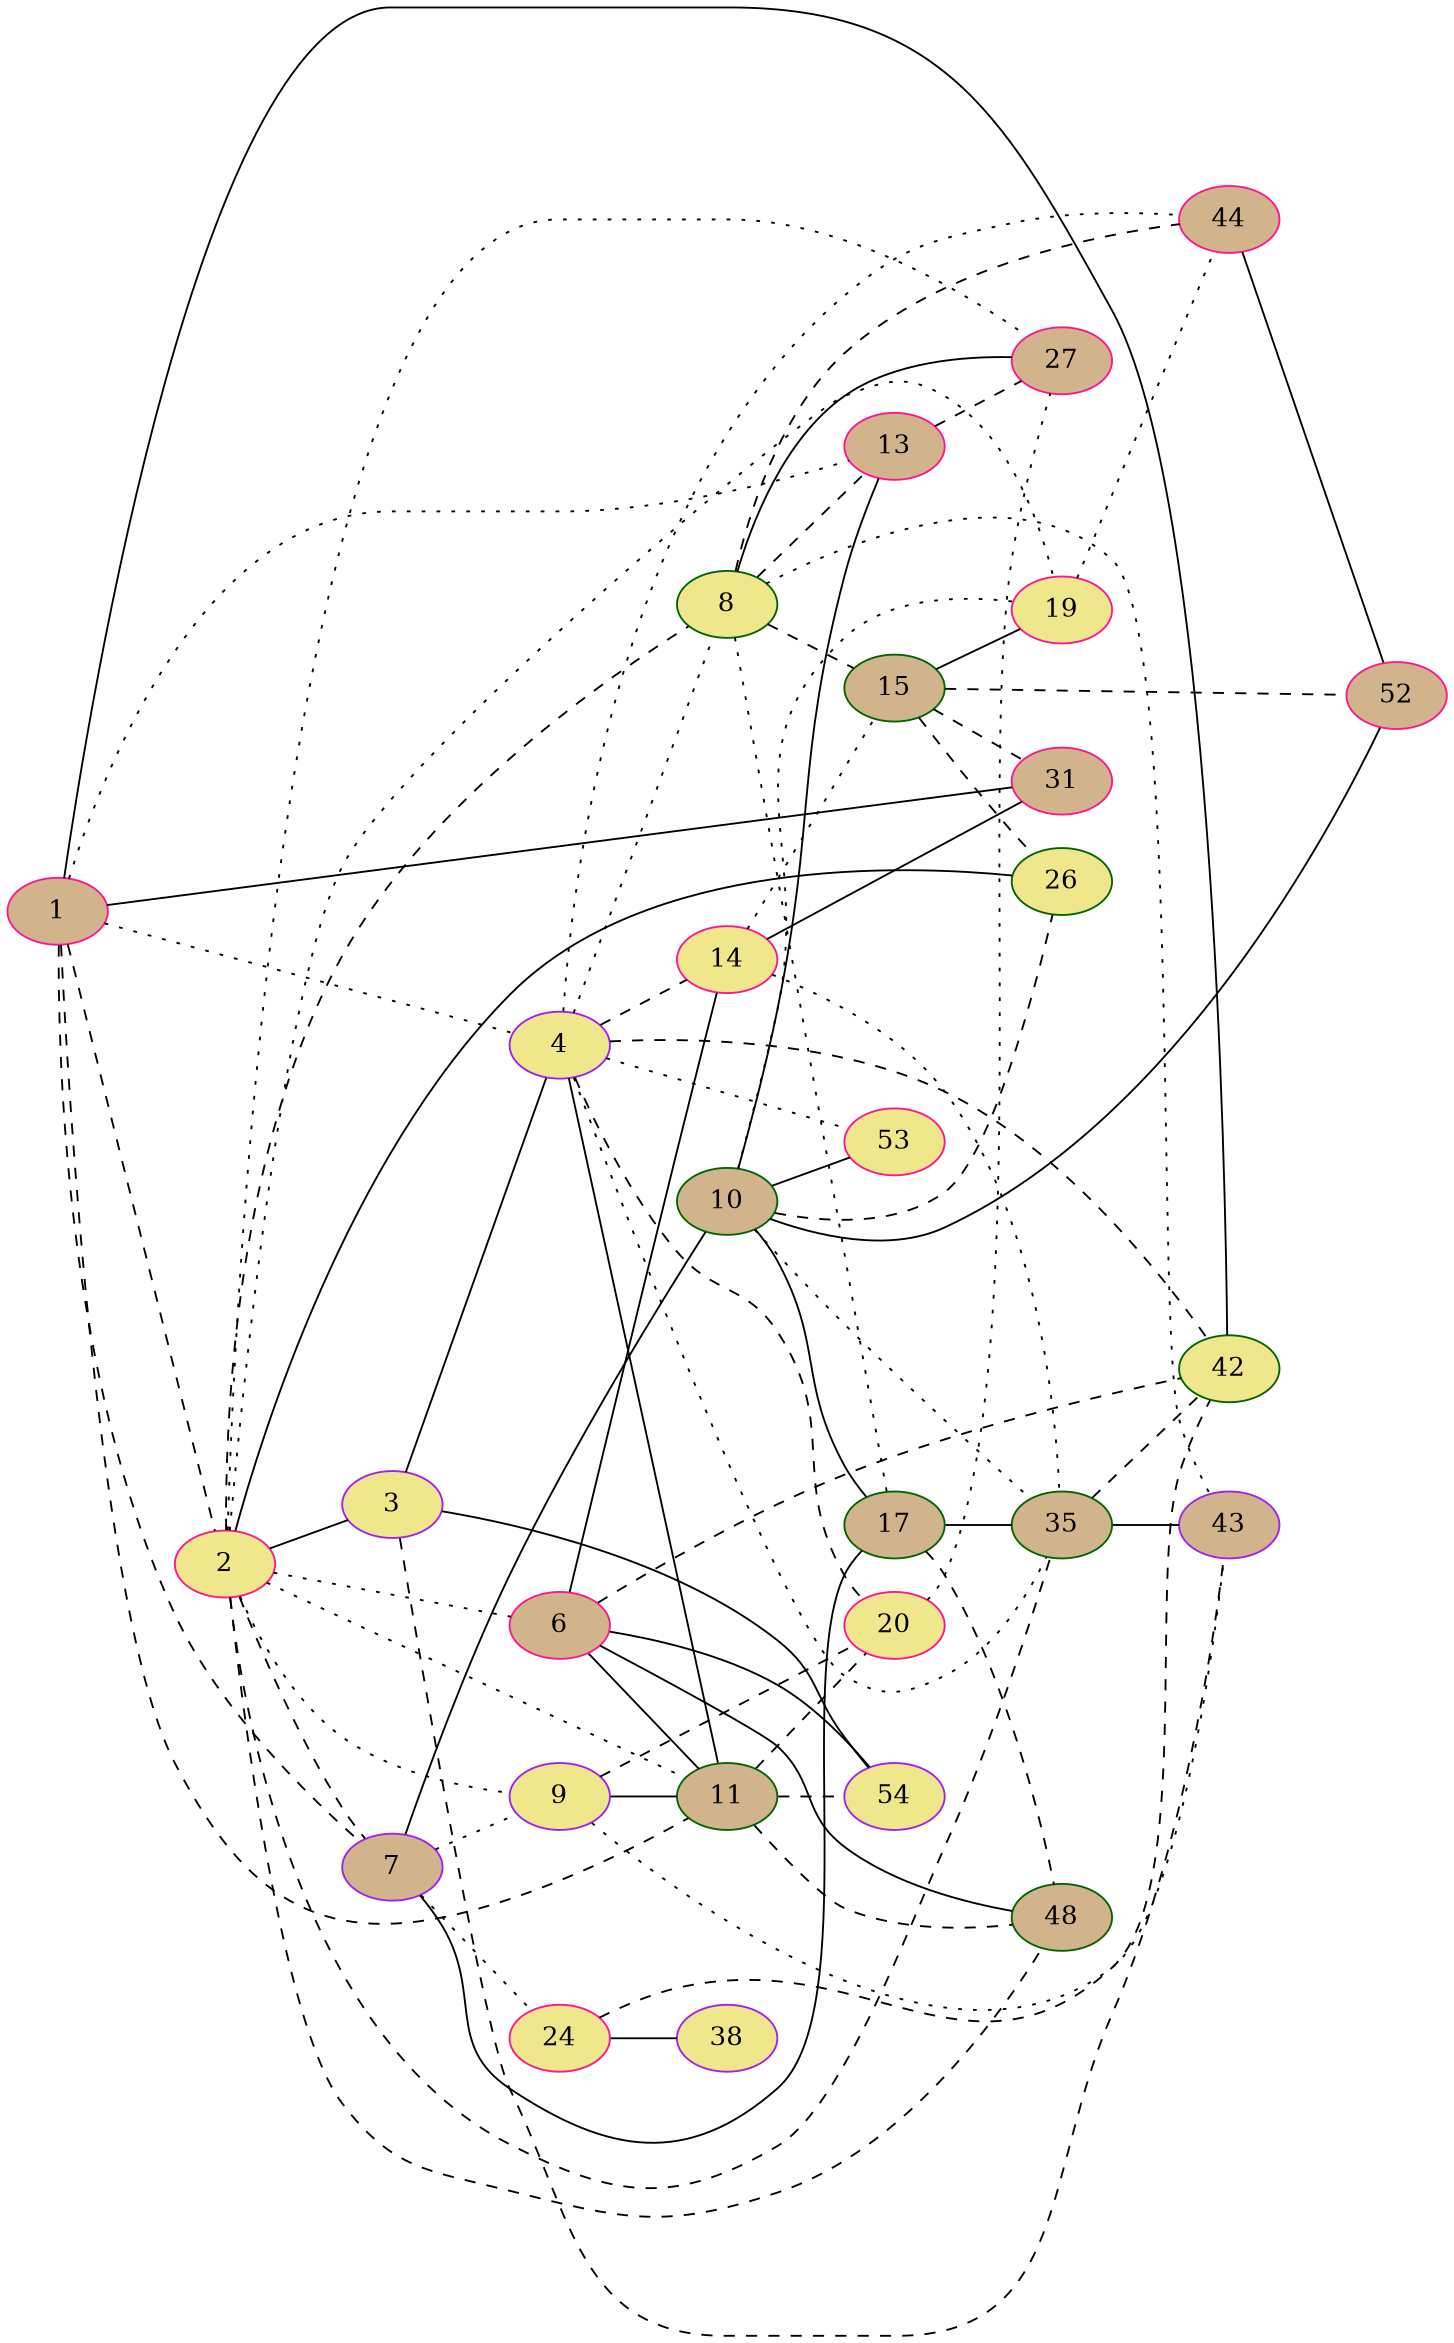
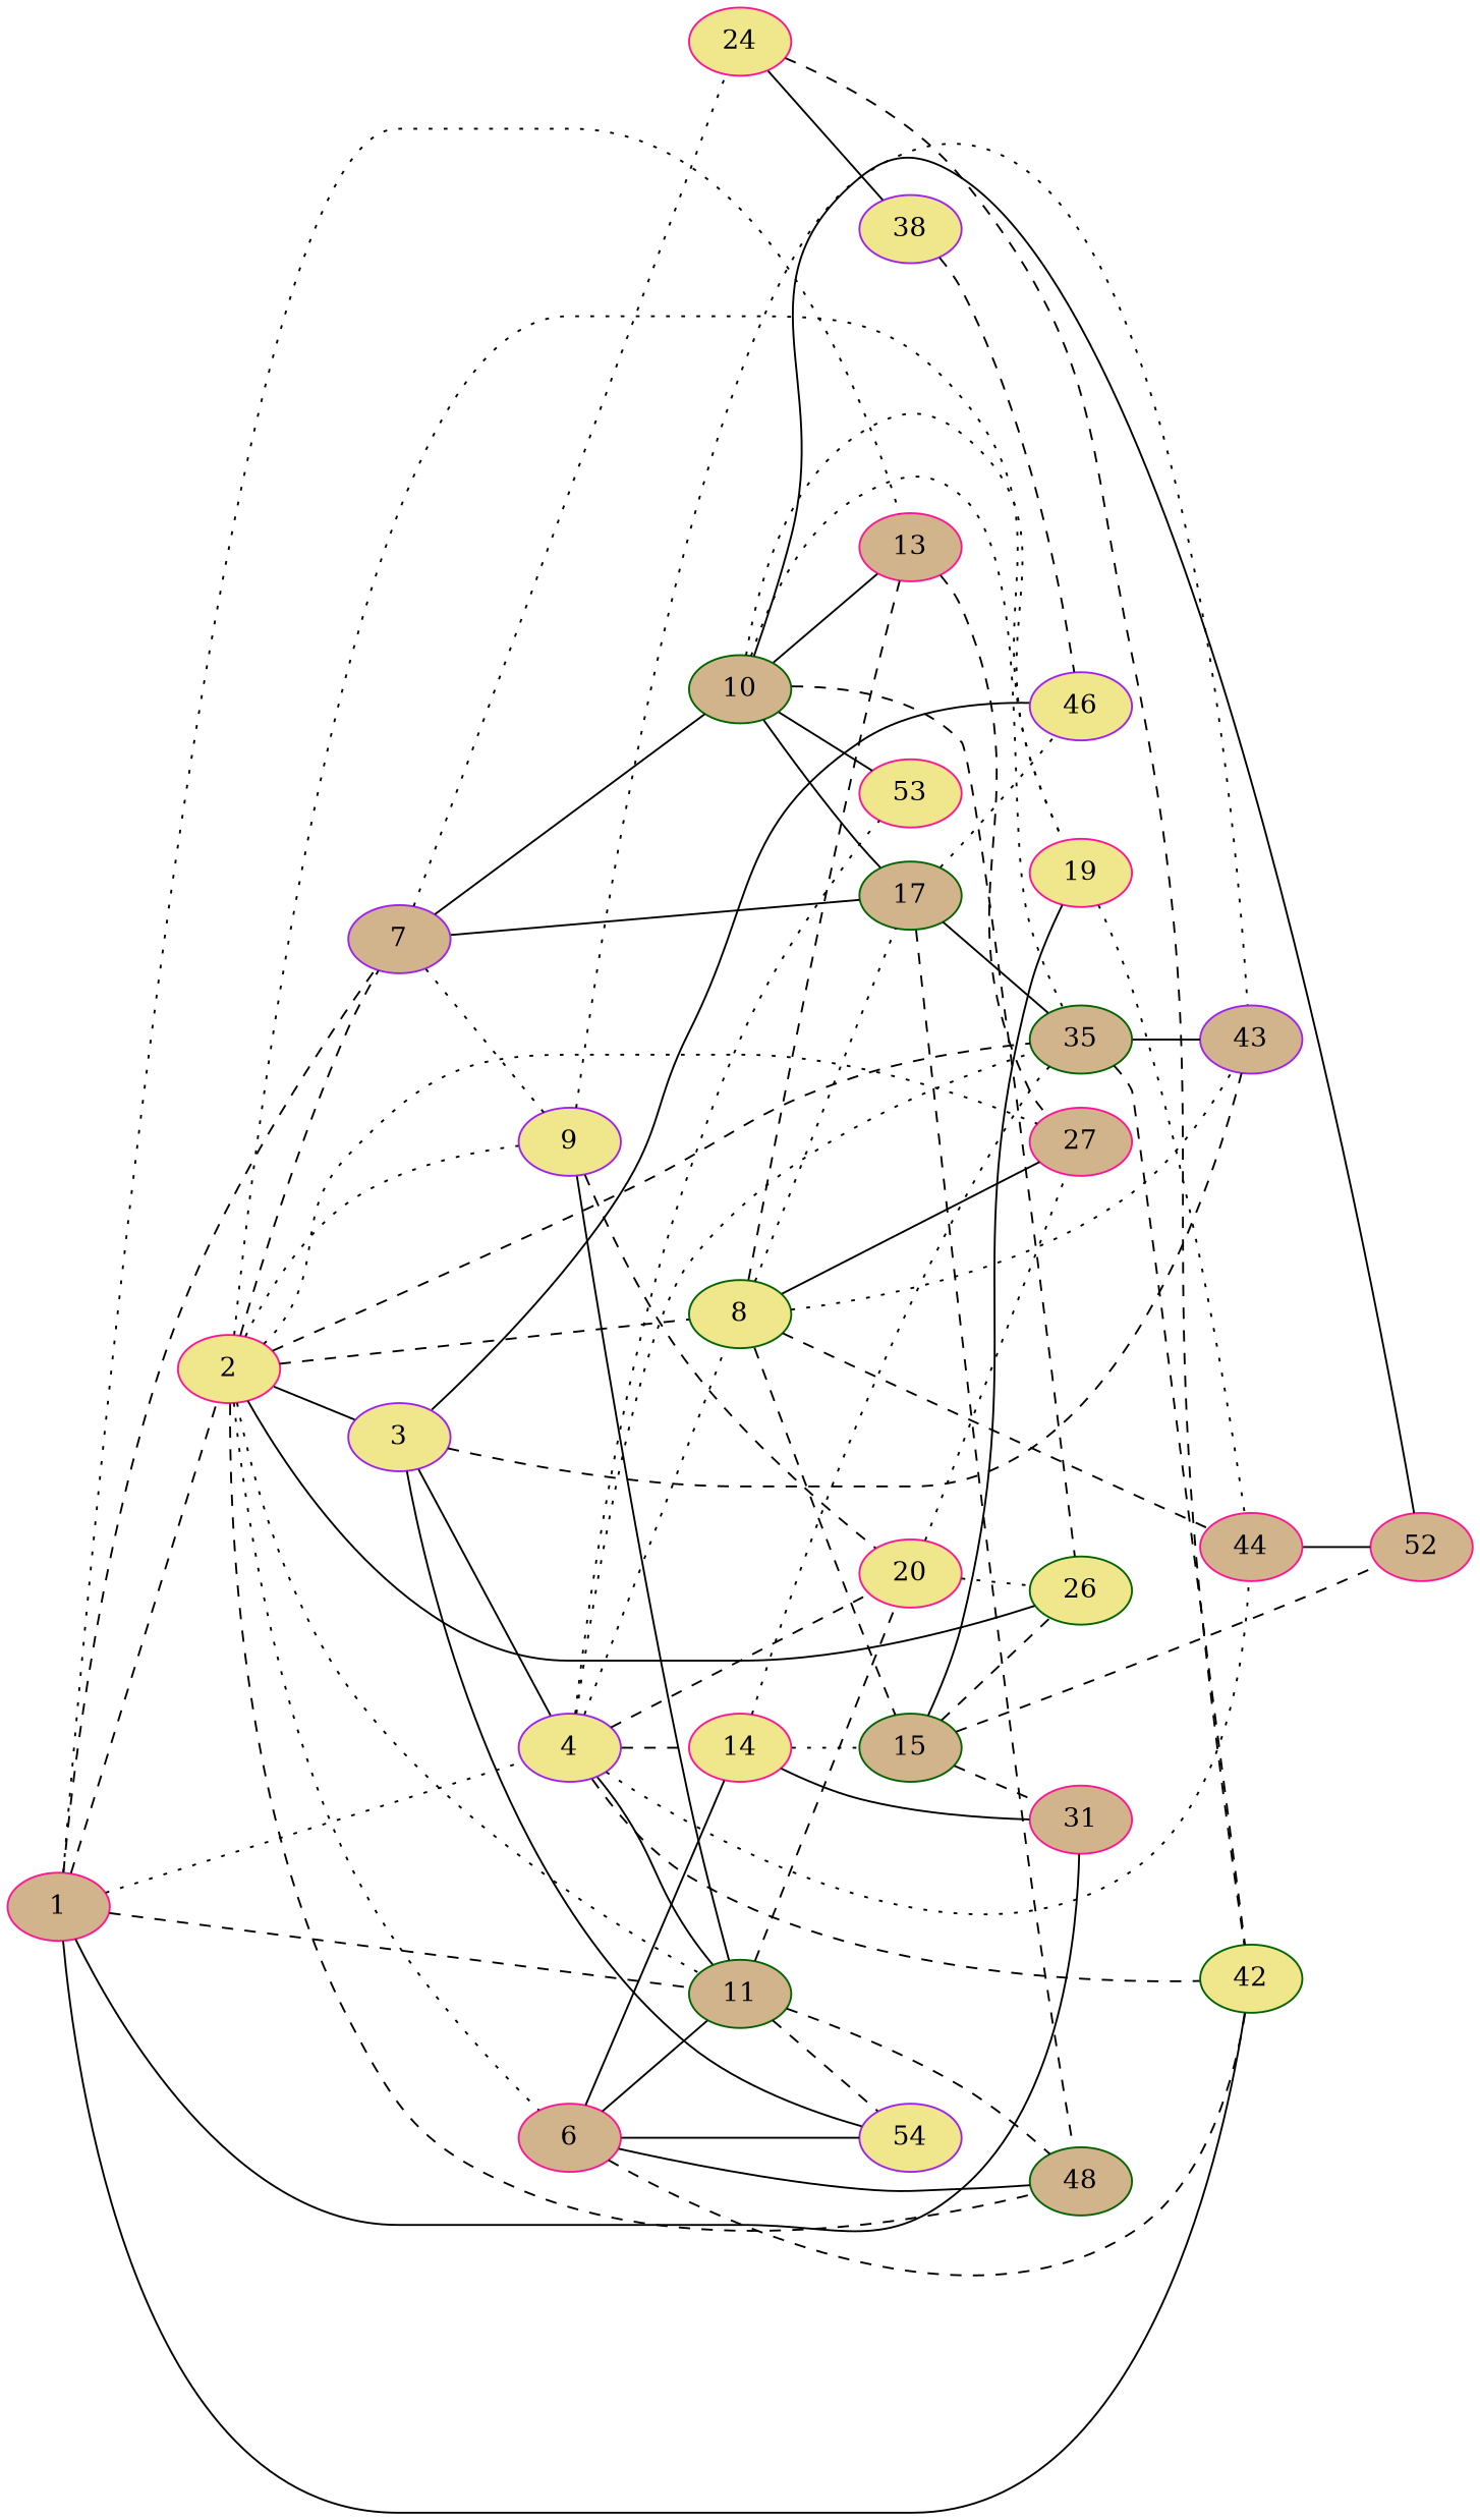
  graph {
    rankdir=LR
    node [color=deeppink fillcolor=tan style=filled]
    edge [style=dashed]
    1 [super="+45"]
    2 [fillcolor=khaki super="+16+59"]
    4 [color=purple fillcolor=khaki super="+61+5+34+23"]
    7 [color=purple super="+12"]
    11 [color=darkgreen super="+41+28"]
    13
    31
    42 [color=darkgreen fillcolor=khaki]
    3 [color=purple fillcolor=khaki super="+51"]
    6 [super="+21+25"]
    8 [color=darkgreen fillcolor=khaki super="+55"]
    9 [color=purple fillcolor=khaki super="+33"]
    19 [fillcolor=khaki super="+32"]
    26 [color=darkgreen fillcolor=khaki super="+47"]
    27 [super="+39"]
    35 [color=darkgreen super="+57+36"]
    48 [color=darkgreen]
    14 [fillcolor=khaki]
    20 [fillcolor=khaki]
    44
    53 [fillcolor=khaki]
    10 [color=darkgreen super="+30+18+56"]
    17 [color=darkgreen super="+22"]
    24 [fillcolor=khaki]
    54 [color=purple fillcolor=khaki]
    43 [color=purple super="+50"]
+   46 [color=purple fillcolor=khaki]
    15 [color=darkgreen]
    52
    38 [color=purple fillcolor=khaki]
    1 -- 2
    1 -- 4 [style=dotted]
    1 -- 7
    1 -- 11
    1 -- 13 [style=dotted]
    1 -- 31 [style=solid]
    1 -- 42 [style=solid]
    2 -- 7
    2 -- 11 [style=dotted weight=2]
    2 -- 3 [style=solid]
    2 -- 6 [style=dotted]
    2 -- 8
    2 -- 9 [style=dotted]
    2 -- 19 [style=dotted]
    2 -- 26 [style=solid]
    2 -- 27 [style=dotted weight=2]
    2 -- 35
    2 -- 48
    4 -- 11 [style=solid]
    4 -- 42
    4 -- 8 [style=dotted]
    4 -- 35 [style=dotted]
    4 -- 14
    4 -- 20
    4 -- 44 [style=dotted weight=2]
    4 -- 53 [style=dotted]
    7 -- 9 [style=dotted]
    7 -- 10 [style=solid]
    7 -- 17 [style=solid]
    7 -- 24 [style=dotted]
    11 -- 48
    11 -- 20
    11 -- 54 [weight=2]
    13 -- 27
    3 -- 4 [style=solid]
    3 -- 54 [style=solid]
    3 -- 43
+   3 -- 46 [style=solid weight=2]
    6 -- 11 [style=solid]
    6 -- 42
    6 -- 48 [style=solid]
    6 -- 14 [style=solid]
    6 -- 54 [style=solid]
    8 -- 13
    8 -- 27 [style=solid]
    8 -- 44
    8 -- 17 [style=dotted]
    8 -- 43 [style=dotted]
    8 -- 15
    9 -- 11 [style=solid]
    9 -- 20 [weight=2]
    9 -- 43 [style=dotted]
    19 -- 44 [style=dotted]
    35 -- 42
    35 -- 43 [style=solid weight=2]
    14 -- 31 [style=solid]
    14 -- 35 [style=dotted]
    14 -- 15 [style=dotted]
+   20 -- 26 [style=dotted]
    20 -- 27 [style=dotted]
    44 -- 52 [style=solid]
    10 -- 13 [style=solid]
    10 -- 19 [style=dotted]
    10 -- 26
    10 -- 35 [style=dotted]
    10 -- 53 [style=solid weight=2]
    10 -- 17 [style=solid weight=2]
    10 -- 52 [style=solid]
    17 -- 35 [style=solid]
    17 -- 48
+   17 -- 46 [style=dotted]
    24 -- 42
    24 -- 38 [style=solid]
    15 -- 31
    15 -- 19 [style=solid]
    15 -- 26
    15 -- 52
+   38 -- 46
  }
